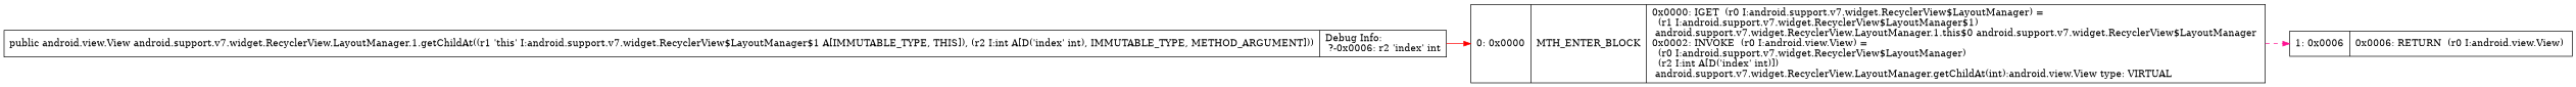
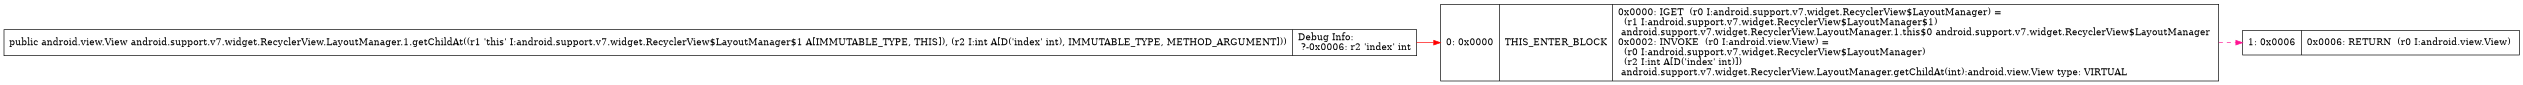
  digraph {
    rankdir=LR
    node [shape=record]
-   n1 [label="{0\:\ 0x0000|MTH_ENTER_BLOCK\l|0x0000: IGET  (r0 I:android.support.v7.widget.RecyclerView$LayoutManager) = \l  (r1 I:android.support.v7.widget.RecyclerView$LayoutManager$1)\l android.support.v7.widget.RecyclerView.LayoutManager.1.this$0 android.support.v7.widget.RecyclerView$LayoutManager \l0x0002: INVOKE  (r0 I:android.view.View) = \l  (r0 I:android.support.v7.widget.RecyclerView$LayoutManager)\l  (r2 I:int A[D('index' int)])\l android.support.v7.widget.RecyclerView.LayoutManager.getChildAt(int):android.view.View type: VIRTUAL \l}"]
+   n1 [label="{0\:\ 0x0000|THIS_ENTER_BLOCK\l|0x0000: IGET  (r0 I:android.support.v7.widget.RecyclerView$LayoutManager) = \l  (r1 I:android.support.v7.widget.RecyclerView$LayoutManager$1)\l android.support.v7.widget.RecyclerView.LayoutManager.1.this$0 android.support.v7.widget.RecyclerView$LayoutManager \l0x0002: INVOKE  (r0 I:android.view.View) = \l  (r0 I:android.support.v7.widget.RecyclerView$LayoutManager)\l  (r2 I:int A[D('index' int)])\l android.support.v7.widget.RecyclerView.LayoutManager.getChildAt(int):android.view.View type: VIRTUAL \l}"]
    n2 [label="{1\:\ 0x0006|0x0006: RETURN  (r0 I:android.view.View) \l}"]
    n3 [label="{public android.view.View android.support.v7.widget.RecyclerView.LayoutManager.1.getChildAt((r1 'this' I:android.support.v7.widget.RecyclerView$LayoutManager$1 A[IMMUTABLE_TYPE, THIS]), (r2 I:int A[D('index' int), IMMUTABLE_TYPE, METHOD_ARGUMENT]))  | Debug Info:\l  ?\-0x0006: r2 'index' int\l}"]
    n1 -> n2 [color=deeppink style=dashed]
    n3 -> n1 [color=red style=solid]
  }
